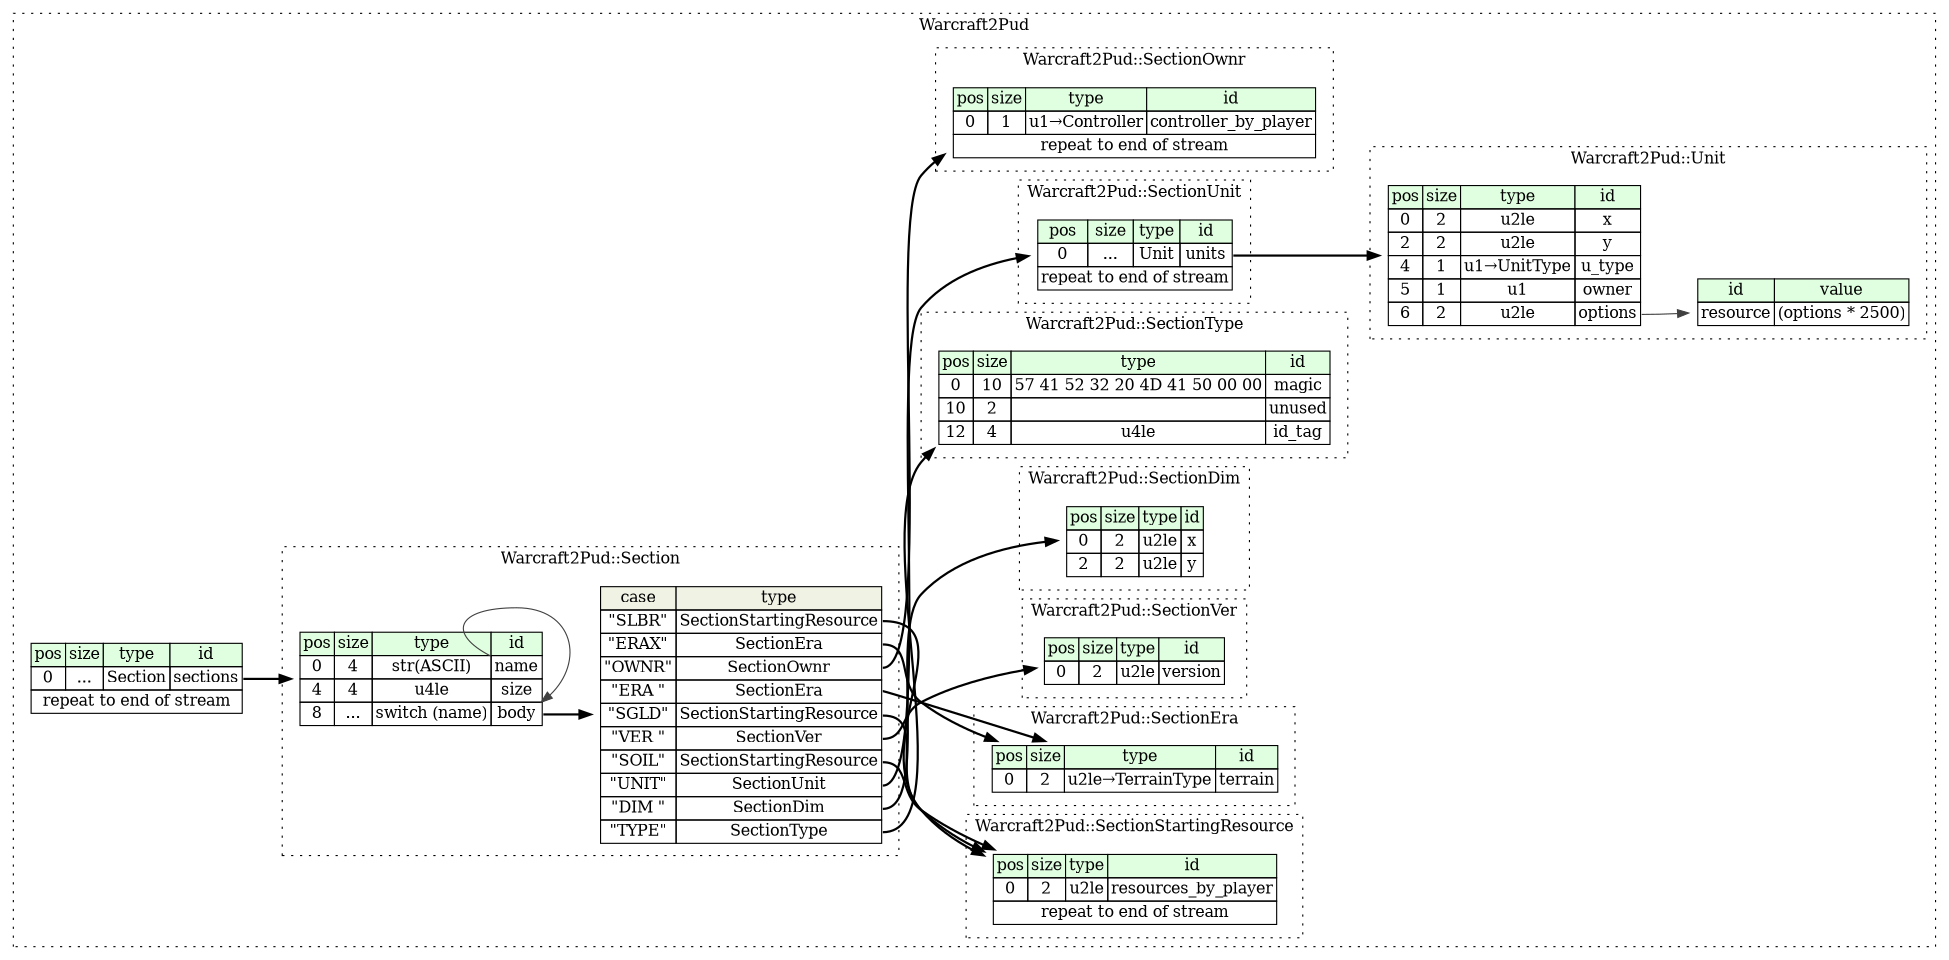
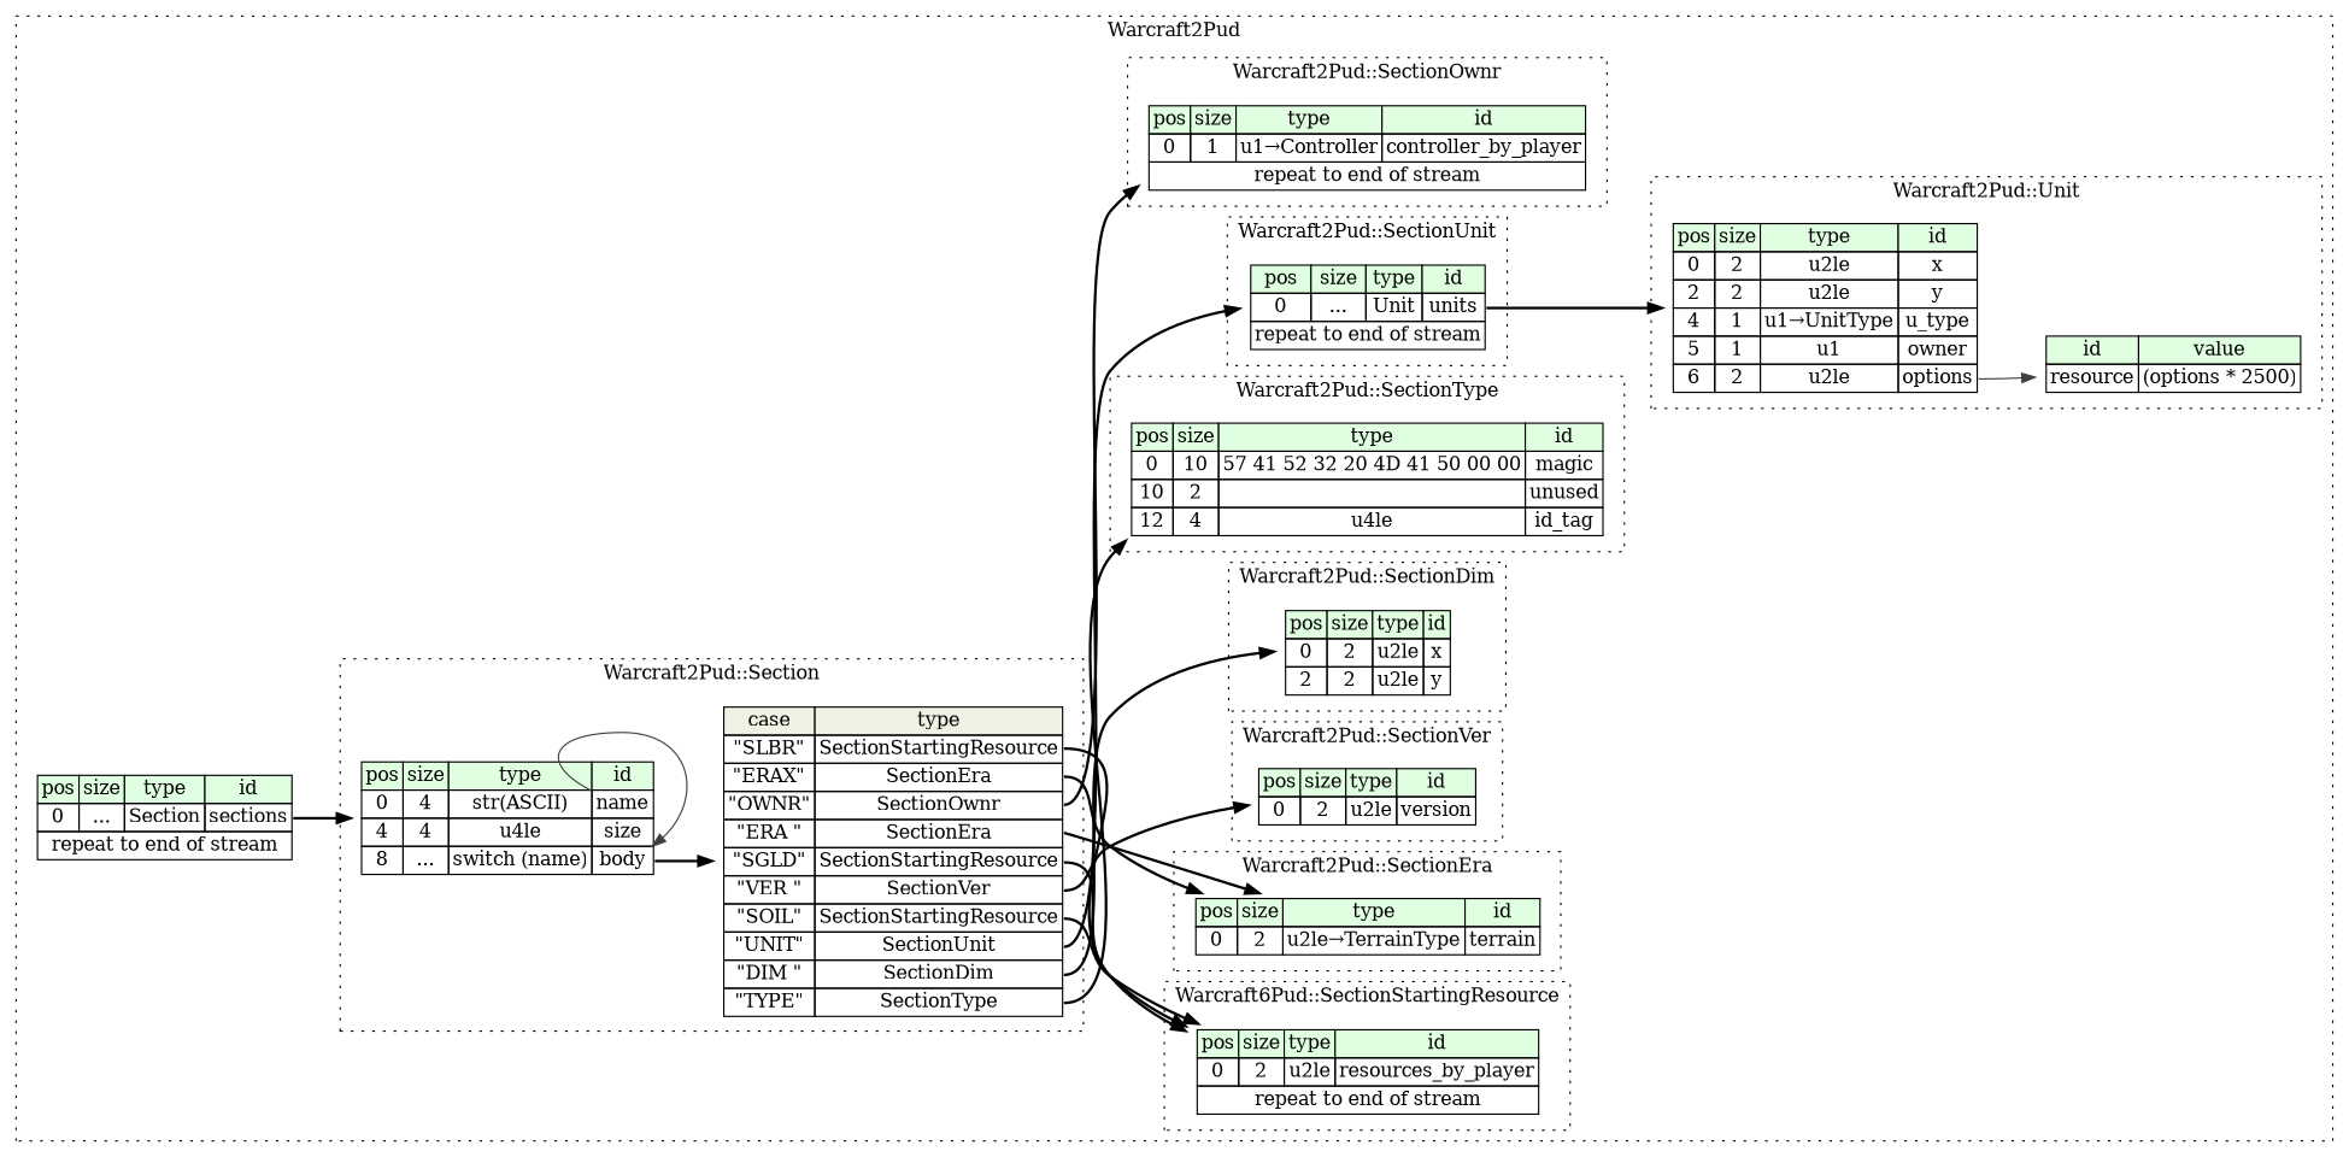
  digraph {
    rankdir=LR
    node [shape=plaintext]
    edge [style=bold]
    n1 [label=<<TABLE BORDER="0" CELLBORDER="1" CELLSPACING="0"> 				<TR><TD BGCOLOR="#E0FFE0">pos</TD><TD BGCOLOR="#E0FFE0">size</TD><TD BGCOLOR="#E0FFE0">type</TD><TD BGCOLOR="#E0FFE0">id</TD></TR> 				<TR><TD PORT="resources_by_player_pos">0</TD><TD PORT="resources_by_player_size">2</TD><TD>u2le</TD><TD PORT="resources_by_player_type">resources_by_player</TD></TR> 				<TR><TD COLSPAN="4" PORT="resources_by_player__repeat">repeat to end of stream</TD></TR> 			</TABLE>>]
    n2 [label=<<TABLE BORDER="0" CELLBORDER="1" CELLSPACING="0"> 				<TR><TD BGCOLOR="#E0FFE0">pos</TD><TD BGCOLOR="#E0FFE0">size</TD><TD BGCOLOR="#E0FFE0">type</TD><TD BGCOLOR="#E0FFE0">id</TD></TR> 				<TR><TD PORT="terrain_pos">0</TD><TD PORT="terrain_size">2</TD><TD>u2le→TerrainType</TD><TD PORT="terrain_type">terrain</TD></TR> 			</TABLE>>]
    n3 [label=<<TABLE BORDER="0" CELLBORDER="1" CELLSPACING="0"> 				<TR><TD BGCOLOR="#E0FFE0">pos</TD><TD BGCOLOR="#E0FFE0">size</TD><TD BGCOLOR="#E0FFE0">type</TD><TD BGCOLOR="#E0FFE0">id</TD></TR> 				<TR><TD PORT="version_pos">0</TD><TD PORT="version_size">2</TD><TD>u2le</TD><TD PORT="version_type">version</TD></TR> 			</TABLE>>]
    n4 [label=<<TABLE BORDER="0" CELLBORDER="1" CELLSPACING="0"> 				<TR><TD BGCOLOR="#E0FFE0">pos</TD><TD BGCOLOR="#E0FFE0">size</TD><TD BGCOLOR="#E0FFE0">type</TD><TD BGCOLOR="#E0FFE0">id</TD></TR> 				<TR><TD PORT="x_pos">0</TD><TD PORT="x_size">2</TD><TD>u2le</TD><TD PORT="x_type">x</TD></TR> 				<TR><TD PORT="y_pos">2</TD><TD PORT="y_size">2</TD><TD>u2le</TD><TD PORT="y_type">y</TD></TR> 			</TABLE>>]
    n5 [label=<<TABLE BORDER="0" CELLBORDER="1" CELLSPACING="0"> 				<TR><TD BGCOLOR="#E0FFE0">pos</TD><TD BGCOLOR="#E0FFE0">size</TD><TD BGCOLOR="#E0FFE0">type</TD><TD BGCOLOR="#E0FFE0">id</TD></TR> 				<TR><TD PORT="magic_pos">0</TD><TD PORT="magic_size">10</TD><TD>57 41 52 32 20 4D 41 50 00 00</TD><TD PORT="magic_type">magic</TD></TR> 				<TR><TD PORT="unused_pos">10</TD><TD PORT="unused_size">2</TD><TD></TD><TD PORT="unused_type">unused</TD></TR> 				<TR><TD PORT="id_tag_pos">12</TD><TD PORT="id_tag_size">4</TD><TD>u4le</TD><TD PORT="id_tag_type">id_tag</TD></TR> 			</TABLE>>]
    n6 [label=<<TABLE BORDER="0" CELLBORDER="1" CELLSPACING="0"> 				<TR><TD BGCOLOR="#E0FFE0">pos</TD><TD BGCOLOR="#E0FFE0">size</TD><TD BGCOLOR="#E0FFE0">type</TD><TD BGCOLOR="#E0FFE0">id</TD></TR> 				<TR><TD PORT="units_pos">0</TD><TD PORT="units_size">...</TD><TD>Unit</TD><TD PORT="units_type">units</TD></TR> 				<TR><TD COLSPAN="4" PORT="units__repeat">repeat to end of stream</TD></TR> 			</TABLE>>]
    n7 [label=<<TABLE BORDER="0" CELLBORDER="1" CELLSPACING="0"> 				<TR><TD BGCOLOR="#E0FFE0">pos</TD><TD BGCOLOR="#E0FFE0">size</TD><TD BGCOLOR="#E0FFE0">type</TD><TD BGCOLOR="#E0FFE0">id</TD></TR> 				<TR><TD PORT="name_pos">0</TD><TD PORT="name_size">4</TD><TD>str(ASCII)</TD><TD PORT="name_type">name</TD></TR> 				<TR><TD PORT="size_pos">4</TD><TD PORT="size_size">4</TD><TD>u4le</TD><TD PORT="size_type">size</TD></TR> 				<TR><TD PORT="body_pos">8</TD><TD PORT="body_size">...</TD><TD>switch (name)</TD><TD PORT="body_type">body</TD></TR> 			</TABLE>>]
    n8 [label=<<TABLE BORDER="0" CELLBORDER="1" CELLSPACING="0"> 	<TR><TD BGCOLOR="#F0F2E4">case</TD><TD BGCOLOR="#F0F2E4">type</TD></TR> 	<TR><TD>&quot;SLBR&quot;</TD><TD PORT="case0">SectionStartingResource</TD></TR> 	<TR><TD>&quot;ERAX&quot;</TD><TD PORT="case1">SectionEra</TD></TR> 	<TR><TD>&quot;OWNR&quot;</TD><TD PORT="case2">SectionOwnr</TD></TR> 	<TR><TD>&quot;ERA &quot;</TD><TD PORT="case3">SectionEra</TD></TR> 	<TR><TD>&quot;SGLD&quot;</TD><TD PORT="case4">SectionStartingResource</TD></TR> 	<TR><TD>&quot;VER &quot;</TD><TD PORT="case5">SectionVer</TD></TR> 	<TR><TD>&quot;SOIL&quot;</TD><TD PORT="case6">SectionStartingResource</TD></TR> 	<TR><TD>&quot;UNIT&quot;</TD><TD PORT="case7">SectionUnit</TD></TR> 	<TR><TD>&quot;DIM &quot;</TD><TD PORT="case8">SectionDim</TD></TR> 	<TR><TD>&quot;TYPE&quot;</TD><TD PORT="case9">SectionType</TD></TR> </TABLE>>]
    n9 [label=<<TABLE BORDER="0" CELLBORDER="1" CELLSPACING="0"> 				<TR><TD BGCOLOR="#E0FFE0">pos</TD><TD BGCOLOR="#E0FFE0">size</TD><TD BGCOLOR="#E0FFE0">type</TD><TD BGCOLOR="#E0FFE0">id</TD></TR> 				<TR><TD PORT="controller_by_player_pos">0</TD><TD PORT="controller_by_player_size">1</TD><TD>u1→Controller</TD><TD PORT="controller_by_player_type">controller_by_player</TD></TR> 				<TR><TD COLSPAN="4" PORT="controller_by_player__repeat">repeat to end of stream</TD></TR> 			</TABLE>>]
    n10 [label=<<TABLE BORDER="0" CELLBORDER="1" CELLSPACING="0"> 				<TR><TD BGCOLOR="#E0FFE0">pos</TD><TD BGCOLOR="#E0FFE0">size</TD><TD BGCOLOR="#E0FFE0">type</TD><TD BGCOLOR="#E0FFE0">id</TD></TR> 				<TR><TD PORT="x_pos">0</TD><TD PORT="x_size">2</TD><TD>u2le</TD><TD PORT="x_type">x</TD></TR> 				<TR><TD PORT="y_pos">2</TD><TD PORT="y_size">2</TD><TD>u2le</TD><TD PORT="y_type">y</TD></TR> 				<TR><TD PORT="u_type_pos">4</TD><TD PORT="u_type_size">1</TD><TD>u1→UnitType</TD><TD PORT="u_type_type">u_type</TD></TR> 				<TR><TD PORT="owner_pos">5</TD><TD PORT="owner_size">1</TD><TD>u1</TD><TD PORT="owner_type">owner</TD></TR> 				<TR><TD PORT="options_pos">6</TD><TD PORT="options_size">2</TD><TD>u2le</TD><TD PORT="options_type">options</TD></TR> 			</TABLE>>]
    n11 [label=<<TABLE BORDER="0" CELLBORDER="1" CELLSPACING="0"> 				<TR><TD BGCOLOR="#E0FFE0">id</TD><TD BGCOLOR="#E0FFE0">value</TD></TR> 				<TR><TD>resource</TD><TD>(options * 2500)</TD></TR> 			</TABLE>>]
    n12 [label=<<TABLE BORDER="0" CELLBORDER="1" CELLSPACING="0"> 			<TR><TD BGCOLOR="#E0FFE0">pos</TD><TD BGCOLOR="#E0FFE0">size</TD><TD BGCOLOR="#E0FFE0">type</TD><TD BGCOLOR="#E0FFE0">id</TD></TR> 			<TR><TD PORT="sections_pos">0</TD><TD PORT="sections_size">...</TD><TD>Section</TD><TD PORT="sections_type">sections</TD></TR> 			<TR><TD COLSPAN="4" PORT="sections__repeat">repeat to end of stream</TD></TR> 		</TABLE>>]
    subgraph cluster_1 {
      label=Warcraft2Pud
      style=dotted
      n12
      subgraph cluster_2 {
-       label="Warcraft2Pud::SectionStartingResource"
+       label="Warcraft6Pud::SectionStartingResource"
        style=dotted
        n1
      }
      subgraph cluster_3 {
        label="Warcraft2Pud::SectionEra"
        style=dotted
        n2
      }
      subgraph cluster_4 {
        label="Warcraft2Pud::SectionVer"
        style=dotted
        n3
      }
      subgraph cluster_5 {
        label="Warcraft2Pud::SectionDim"
        style=dotted
        n4
      }
      subgraph cluster_6 {
        label="Warcraft2Pud::SectionType"
        style=dotted
        n5
      }
      subgraph cluster_7 {
        label="Warcraft2Pud::SectionUnit"
        style=dotted
        n6
      }
      subgraph cluster_8 {
        label="Warcraft2Pud::Section"
        style=dotted
        n7
        n8
      }
      subgraph cluster_9 {
        label="Warcraft2Pud::SectionOwnr"
        style=dotted
        n9
      }
      subgraph cluster_10 {
        label="Warcraft2Pud::Unit"
        style=dotted
        n10
        n11
      }
    }
    n6 -> n10 [tailport=units_type]
    n7 -> n7 [color="#404040" headport=body_type tailport=name_type style=""]
    n7 -> n8 [tailport=body_type]
    n8 -> n1 [tailport=case0]
    n8 -> n1 [tailport=case4]
    n8 -> n1 [tailport=case6]
    n8 -> n2 [tailport=case1]
    n8 -> n2 [tailport=case3]
    n8 -> n3 [tailport=case5]
    n8 -> n4 [tailport=case8]
    n8 -> n5 [tailport=case9]
    n8 -> n6 [tailport=case7]
    n8 -> n9 [tailport=case2]
    n10 -> n11 [color="#404040" tailport=options_type style=""]
    n12 -> n7 [tailport=sections_type]
  }
